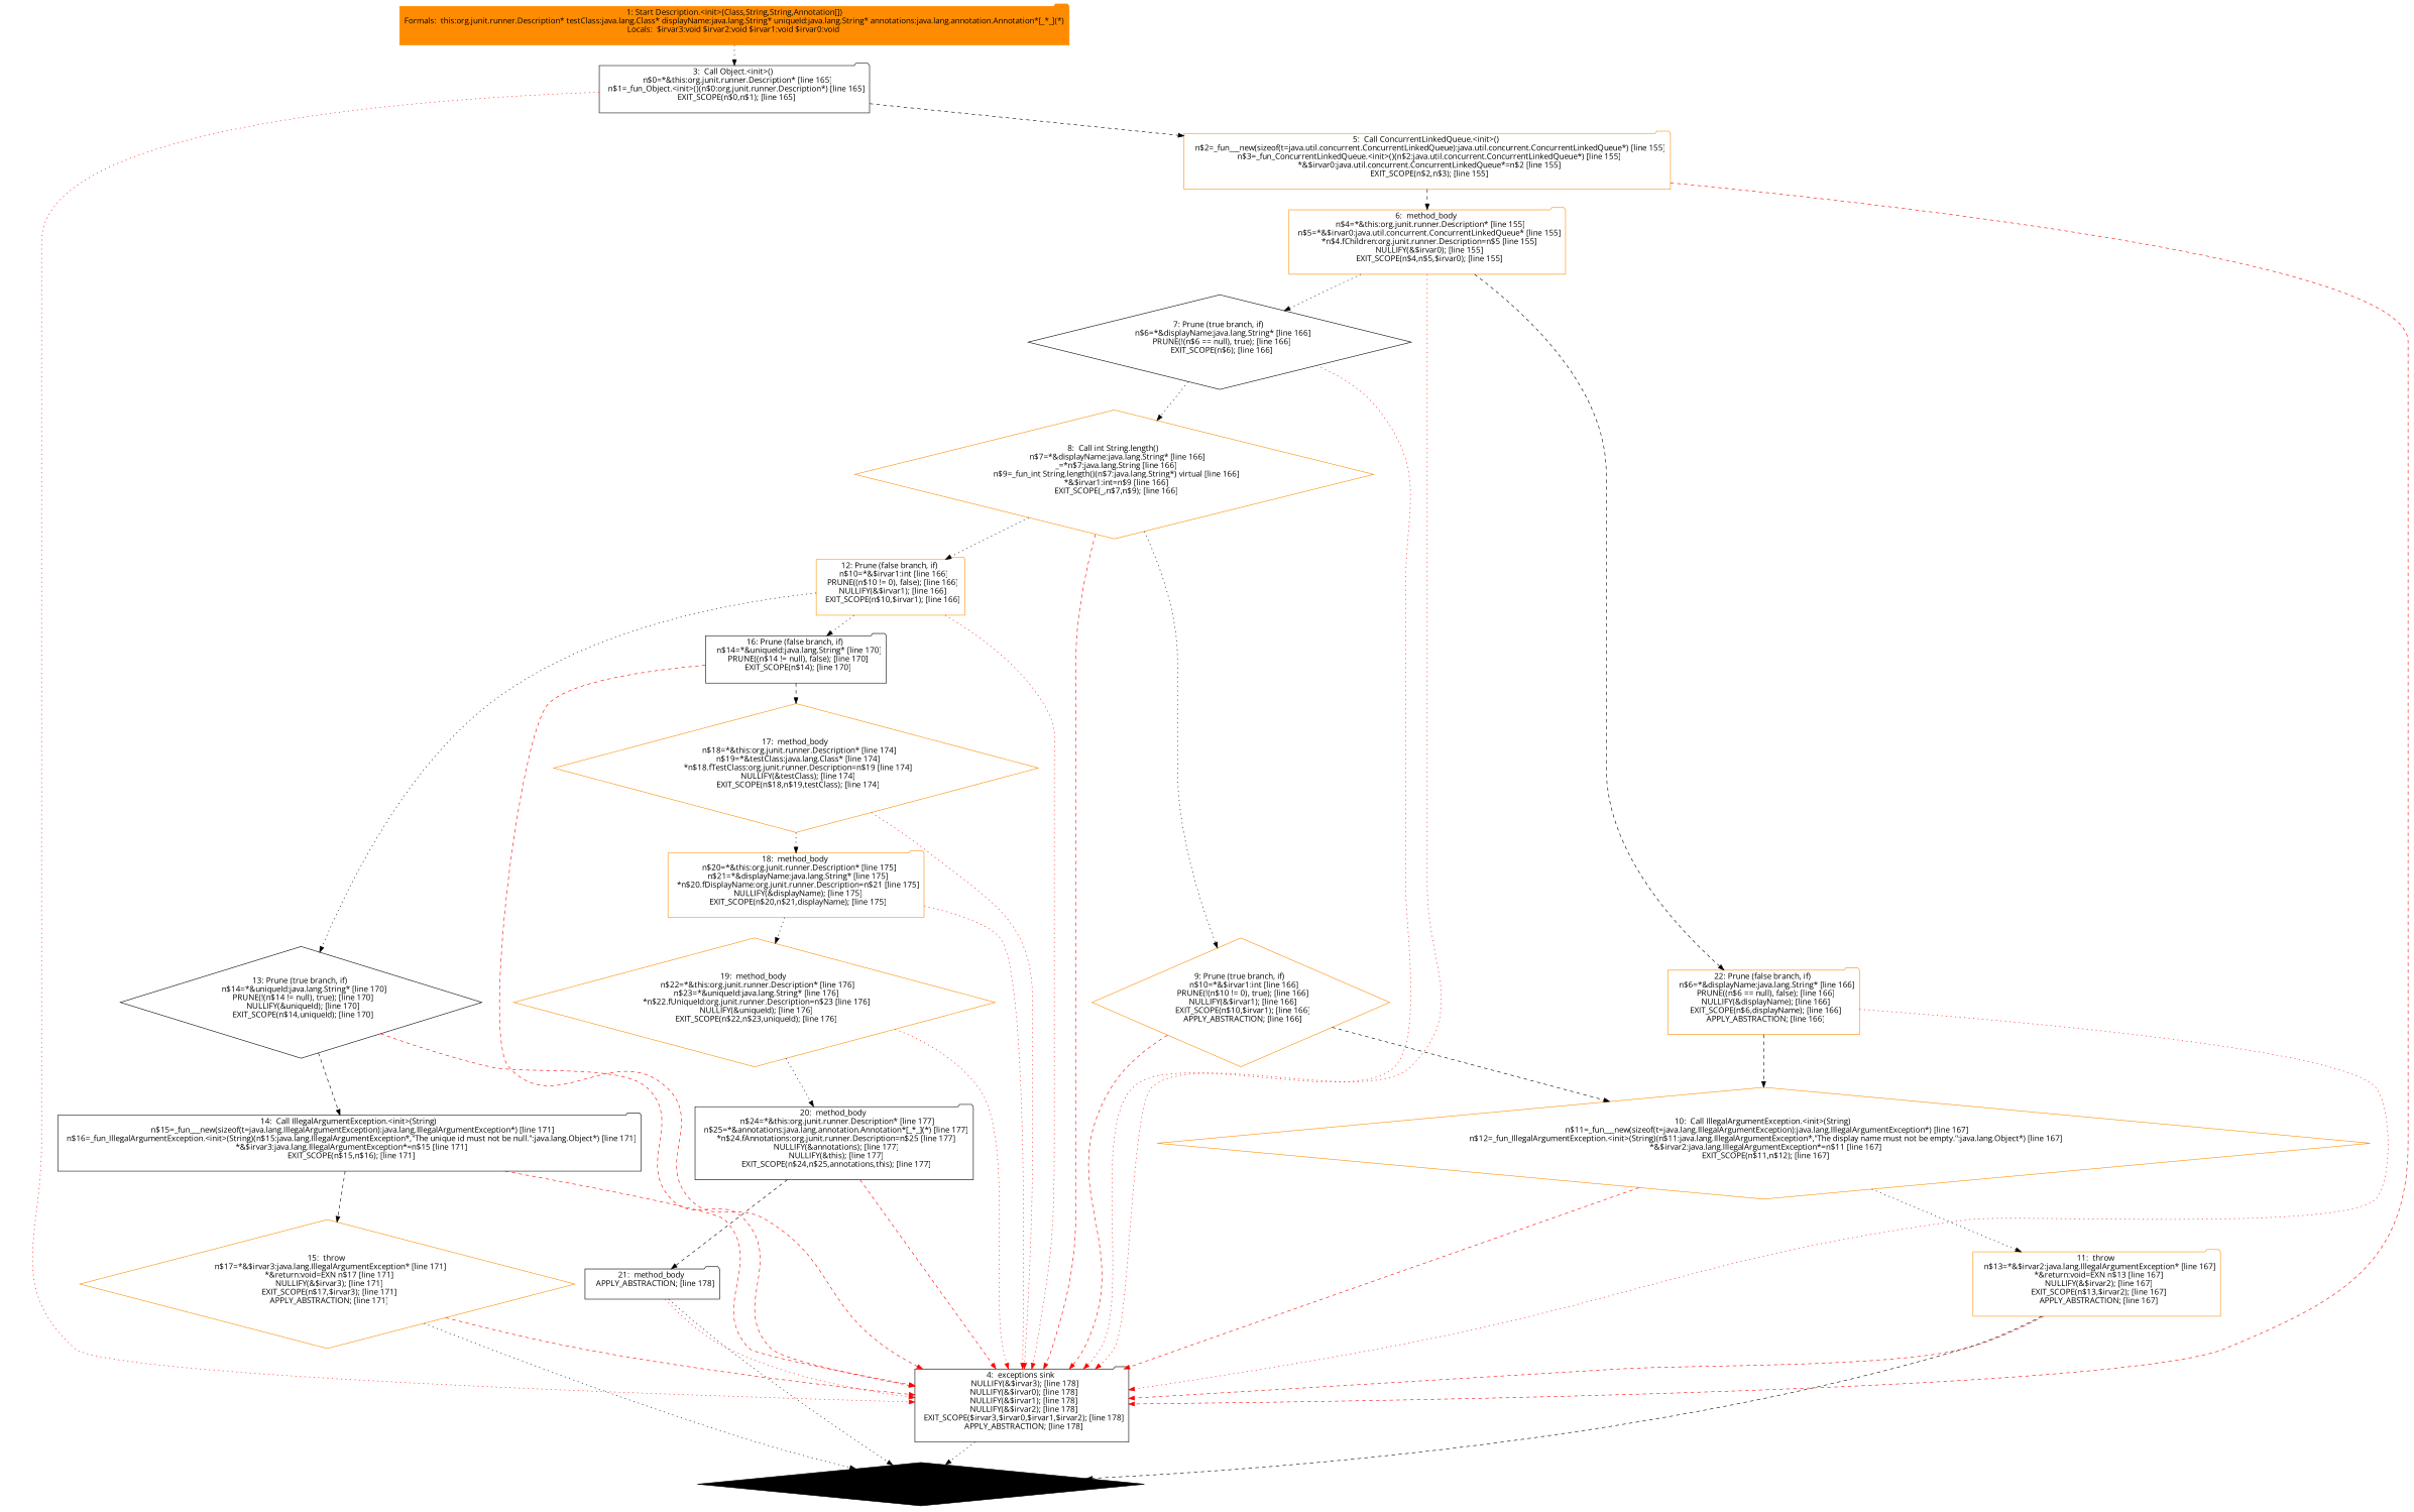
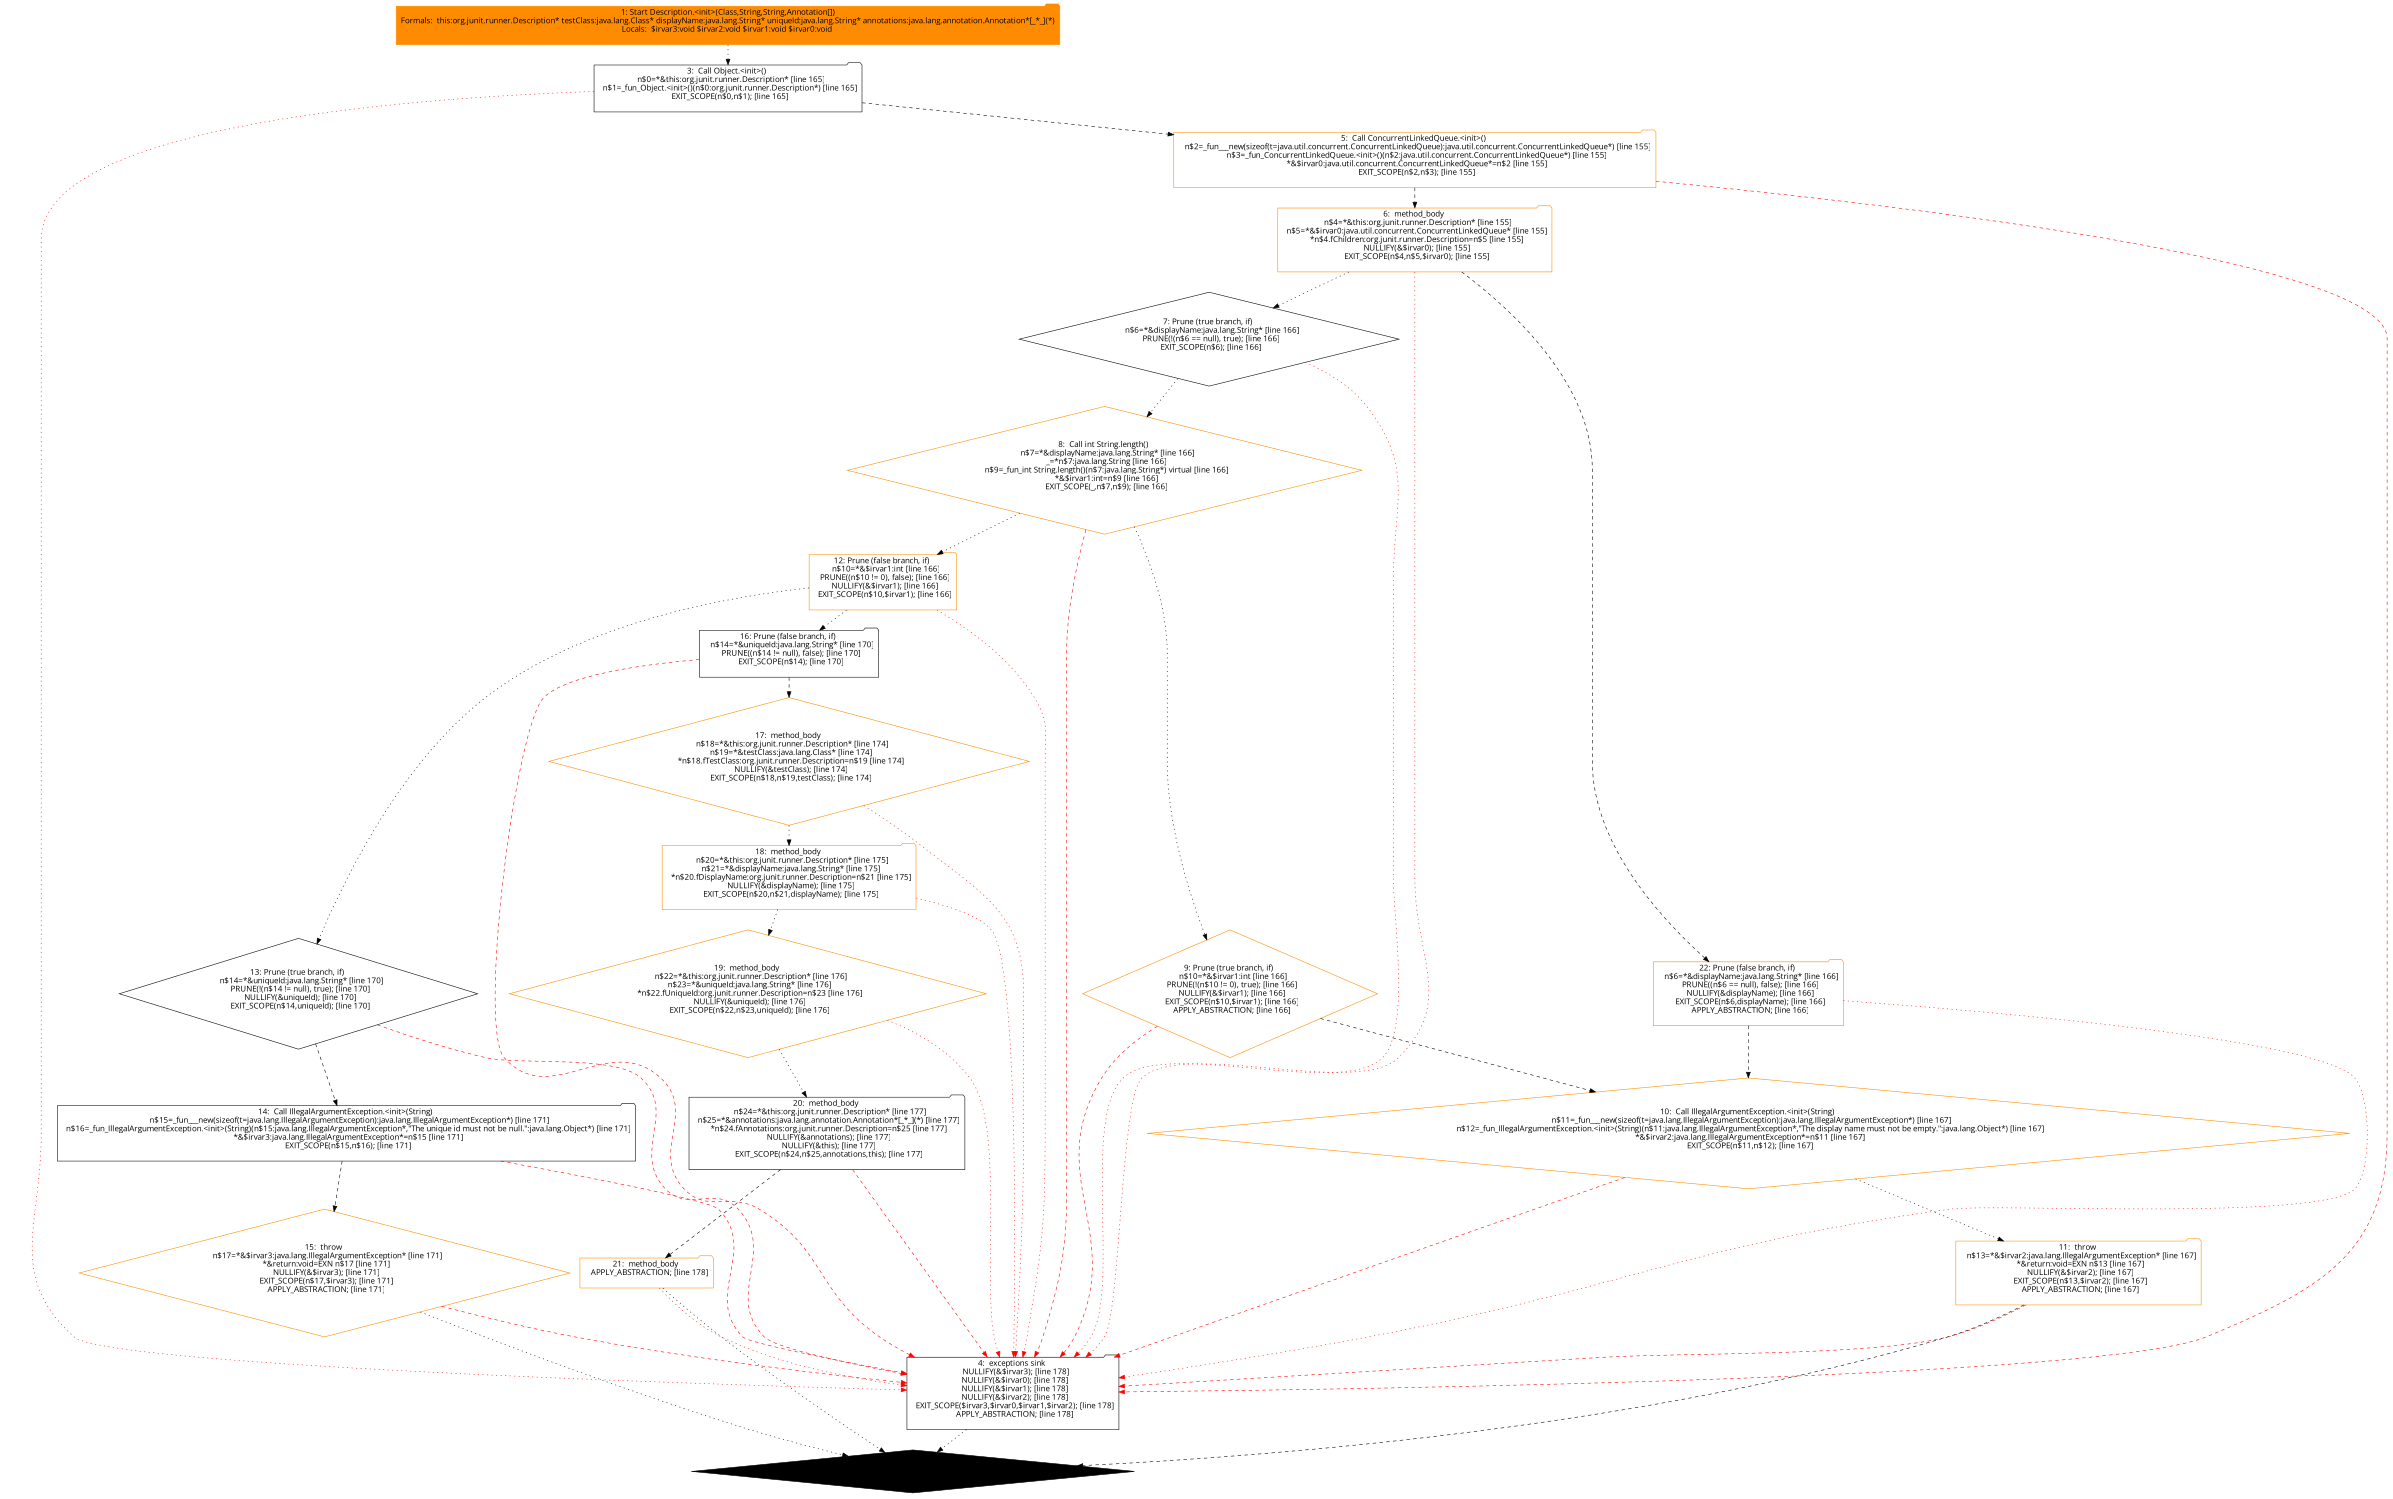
  digraph {
    fontname="Open Sans"
    node [color=darkorange shape=folder fontname="Open Sans"]
    edge [style=dotted fontname="Open Sans"]
    n1 [label="1: Start Description.<init>(Class,String,String,Annotation[])\nFormals:  this:org.junit.runner.Description* testClass:java.lang.Class* displayName:java.lang.String* uniqueId:java.lang.String* annotations:java.lang.annotation.Annotation*[_*_](*)\nLocals:  $irvar3:void $irvar2:void $irvar1:void $irvar0:void \n  " style=filled]
    n2 [label="3:  Call Object.<init>() \n   n$0=*&this:org.junit.runner.Description* [line 165]\n  n$1=_fun_Object.<init>()(n$0:org.junit.runner.Description*) [line 165]\n  EXIT_SCOPE(n$0,n$1); [line 165]\n " color=black]
    n3 [label="5:  Call ConcurrentLinkedQueue.<init>() \n   n$2=_fun___new(sizeof(t=java.util.concurrent.ConcurrentLinkedQueue):java.util.concurrent.ConcurrentLinkedQueue*) [line 155]\n  n$3=_fun_ConcurrentLinkedQueue.<init>()(n$2:java.util.concurrent.ConcurrentLinkedQueue*) [line 155]\n  *&$irvar0:java.util.concurrent.ConcurrentLinkedQueue*=n$2 [line 155]\n  EXIT_SCOPE(n$2,n$3); [line 155]\n "]
    n4 [label="4:  exceptions sink \n   NULLIFY(&$irvar3); [line 178]\n  NULLIFY(&$irvar0); [line 178]\n  NULLIFY(&$irvar1); [line 178]\n  NULLIFY(&$irvar2); [line 178]\n  EXIT_SCOPE($irvar3,$irvar0,$irvar1,$irvar2); [line 178]\n  APPLY_ABSTRACTION; [line 178]\n " color=black]
    n5 [color=black label="2: Exit Description.<init>(Class,String,String,Annotation[]) \n  " style=filled shape=diamond]
    n6 [label="6:  method_body \n   n$4=*&this:org.junit.runner.Description* [line 155]\n  n$5=*&$irvar0:java.util.concurrent.ConcurrentLinkedQueue* [line 155]\n  *n$4.fChildren:org.junit.runner.Description=n$5 [line 155]\n  NULLIFY(&$irvar0); [line 155]\n  EXIT_SCOPE(n$4,n$5,$irvar0); [line 155]\n "]
    n7 [label="7: Prune (true branch, if) \n   n$6=*&displayName:java.lang.String* [line 166]\n  PRUNE(!(n$6 == null), true); [line 166]\n  EXIT_SCOPE(n$6); [line 166]\n " shape=diamond color=black]
    n8 [label="22: Prune (false branch, if) \n   n$6=*&displayName:java.lang.String* [line 166]\n  PRUNE((n$6 == null), false); [line 166]\n  NULLIFY(&displayName); [line 166]\n  EXIT_SCOPE(n$6,displayName); [line 166]\n  APPLY_ABSTRACTION; [line 166]\n "]
    n9 [label="8:  Call int String.length() \n   n$7=*&displayName:java.lang.String* [line 166]\n  _=*n$7:java.lang.String [line 166]\n  n$9=_fun_int String.length()(n$7:java.lang.String*) virtual [line 166]\n  *&$irvar1:int=n$9 [line 166]\n  EXIT_SCOPE(_,n$7,n$9); [line 166]\n " shape=diamond]
    n10 [label="10:  Call IllegalArgumentException.<init>(String) \n   n$11=_fun___new(sizeof(t=java.lang.IllegalArgumentException):java.lang.IllegalArgumentException*) [line 167]\n  n$12=_fun_IllegalArgumentException.<init>(String)(n$11:java.lang.IllegalArgumentException*,\"The display name must not be empty.\":java.lang.Object*) [line 167]\n  *&$irvar2:java.lang.IllegalArgumentException*=n$11 [line 167]\n  EXIT_SCOPE(n$11,n$12); [line 167]\n " shape=diamond]
    n11 [label="9: Prune (true branch, if) \n   n$10=*&$irvar1:int [line 166]\n  PRUNE(!(n$10 != 0), true); [line 166]\n  NULLIFY(&$irvar1); [line 166]\n  EXIT_SCOPE(n$10,$irvar1); [line 166]\n  APPLY_ABSTRACTION; [line 166]\n " shape=diamond]
    n12 [label="12: Prune (false branch, if) \n   n$10=*&$irvar1:int [line 166]\n  PRUNE((n$10 != 0), false); [line 166]\n  NULLIFY(&$irvar1); [line 166]\n  EXIT_SCOPE(n$10,$irvar1); [line 166]\n "]
    n13 [label="13: Prune (true branch, if) \n   n$14=*&uniqueId:java.lang.String* [line 170]\n  PRUNE(!(n$14 != null), true); [line 170]\n  NULLIFY(&uniqueId); [line 170]\n  EXIT_SCOPE(n$14,uniqueId); [line 170]\n " shape=diamond color=black]
    n14 [label="16: Prune (false branch, if) \n   n$14=*&uniqueId:java.lang.String* [line 170]\n  PRUNE((n$14 != null), false); [line 170]\n  EXIT_SCOPE(n$14); [line 170]\n " color=black]
    n15 [label="11:  throw \n   n$13=*&$irvar2:java.lang.IllegalArgumentException* [line 167]\n  *&return:void=EXN n$13 [line 167]\n  NULLIFY(&$irvar2); [line 167]\n  EXIT_SCOPE(n$13,$irvar2); [line 167]\n  APPLY_ABSTRACTION; [line 167]\n "]
    n16 [label="14:  Call IllegalArgumentException.<init>(String) \n   n$15=_fun___new(sizeof(t=java.lang.IllegalArgumentException):java.lang.IllegalArgumentException*) [line 171]\n  n$16=_fun_IllegalArgumentException.<init>(String)(n$15:java.lang.IllegalArgumentException*,\"The unique id must not be null.\":java.lang.Object*) [line 171]\n  *&$irvar3:java.lang.IllegalArgumentException*=n$15 [line 171]\n  EXIT_SCOPE(n$15,n$16); [line 171]\n " color=black]
    n17 [label="17:  method_body \n   n$18=*&this:org.junit.runner.Description* [line 174]\n  n$19=*&testClass:java.lang.Class* [line 174]\n  *n$18.fTestClass:org.junit.runner.Description=n$19 [line 174]\n  NULLIFY(&testClass); [line 174]\n  EXIT_SCOPE(n$18,n$19,testClass); [line 174]\n " shape=diamond]
    n18 [label="15:  throw \n   n$17=*&$irvar3:java.lang.IllegalArgumentException* [line 171]\n  *&return:void=EXN n$17 [line 171]\n  NULLIFY(&$irvar3); [line 171]\n  EXIT_SCOPE(n$17,$irvar3); [line 171]\n  APPLY_ABSTRACTION; [line 171]\n " shape=diamond]
    n19 [label="18:  method_body \n   n$20=*&this:org.junit.runner.Description* [line 175]\n  n$21=*&displayName:java.lang.String* [line 175]\n  *n$20.fDisplayName:org.junit.runner.Description=n$21 [line 175]\n  NULLIFY(&displayName); [line 175]\n  EXIT_SCOPE(n$20,n$21,displayName); [line 175]\n "]
    n20 [label="19:  method_body \n   n$22=*&this:org.junit.runner.Description* [line 176]\n  n$23=*&uniqueId:java.lang.String* [line 176]\n  *n$22.fUniqueId:org.junit.runner.Description=n$23 [line 176]\n  NULLIFY(&uniqueId); [line 176]\n  EXIT_SCOPE(n$22,n$23,uniqueId); [line 176]\n " shape=diamond]
    n21 [label="20:  method_body \n   n$24=*&this:org.junit.runner.Description* [line 177]\n  n$25=*&annotations:java.lang.annotation.Annotation*[_*_](*) [line 177]\n  *n$24.fAnnotations:org.junit.runner.Description=n$25 [line 177]\n  NULLIFY(&annotations); [line 177]\n  NULLIFY(&this); [line 177]\n  EXIT_SCOPE(n$24,n$25,annotations,this); [line 177]\n " color=black]
-   n22 [label="21:  method_body \n   APPLY_ABSTRACTION; [line 178]\n " color=black]
+   n22 [label="21:  method_body \n   APPLY_ABSTRACTION; [line 178]\n "]
    n1 -> n2
    n2 -> n3 [style=dashed]
    n2 -> n4 [color=red]
    n3 -> n4 [color=red style=dashed]
    n3 -> n6 [style=dashed]
    n4 -> n5
    n6 -> n4 [color=red]
    n6 -> n7
    n6 -> n8 [style=dashed]
    n7 -> n4 [color=red]
    n7 -> n9
    n8 -> n4 [color=red]
    n8 -> n10 [style=dashed]
    n9 -> n4 [color=red style=dashed]
    n9 -> n11
    n9 -> n12
    n10 -> n4 [color=red style=dashed]
    n10 -> n15
    n11 -> n4 [color=red style=dashed]
    n11 -> n10 [style=dashed]
    n12 -> n4 [color=red]
    n12 -> n13
    n12 -> n14
    n13 -> n4 [color=red style=dashed]
    n13 -> n16 [style=dashed]
    n14 -> n4 [color=red style=dashed]
    n14 -> n17 [style=dashed]
    n15 -> n4 [color=red style=dashed]
    n15 -> n5 [style=dashed]
    n16 -> n4 [color=red style=dashed]
    n16 -> n18 [style=dashed]
    n17 -> n4 [color=red]
    n17 -> n19
    n18 -> n4 [color=red style=dashed]
    n18 -> n5
    n19 -> n4 [color=red]
    n19 -> n20
    n20 -> n4 [color=red]
    n20 -> n21
    n21 -> n4 [color=red style=dashed]
    n21 -> n22 [style=dashed]
    n22 -> n4 [color=red]
    n22 -> n5
  }
